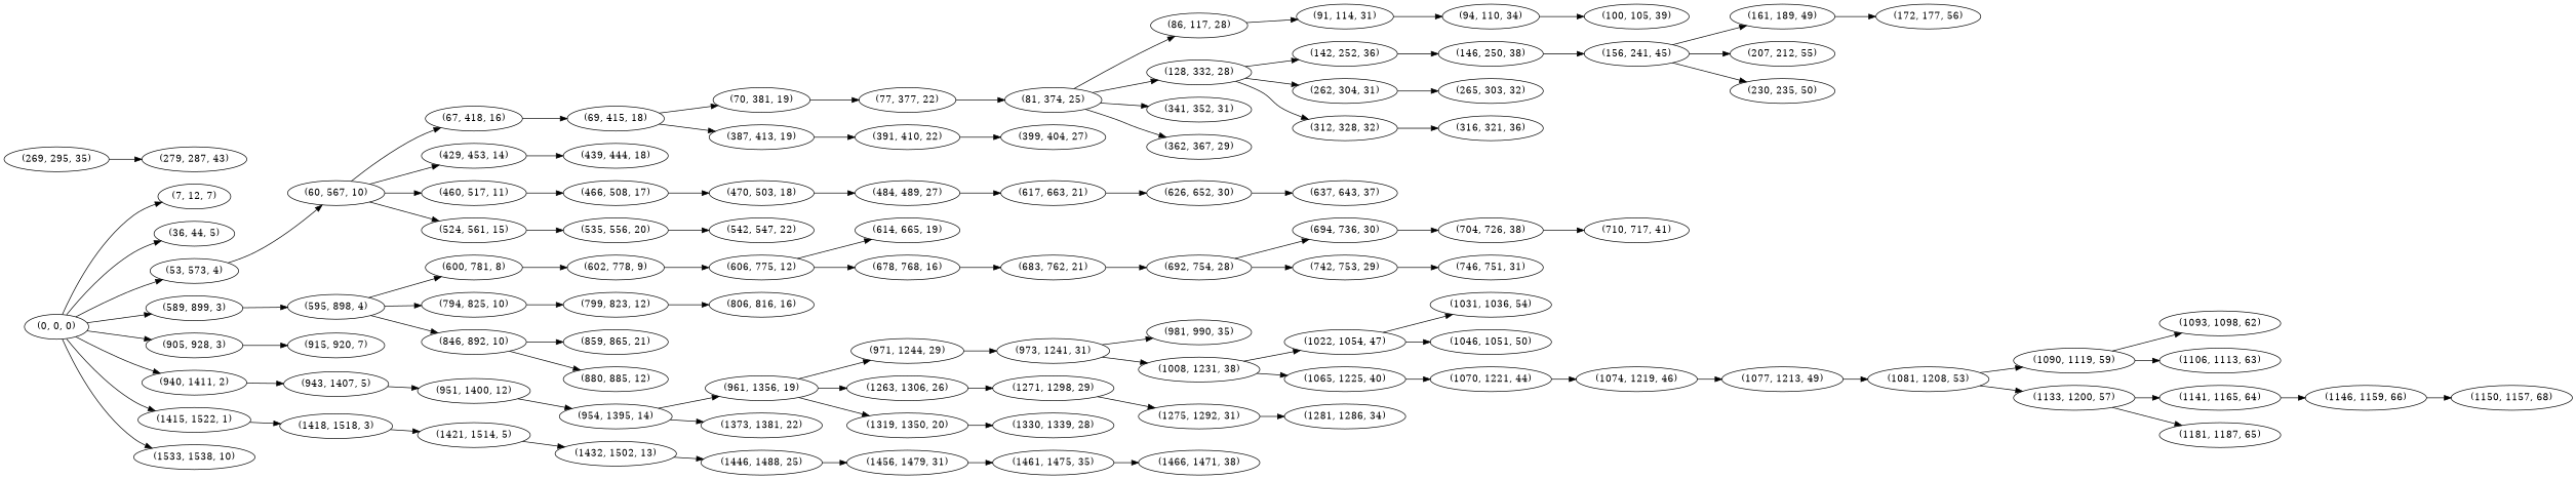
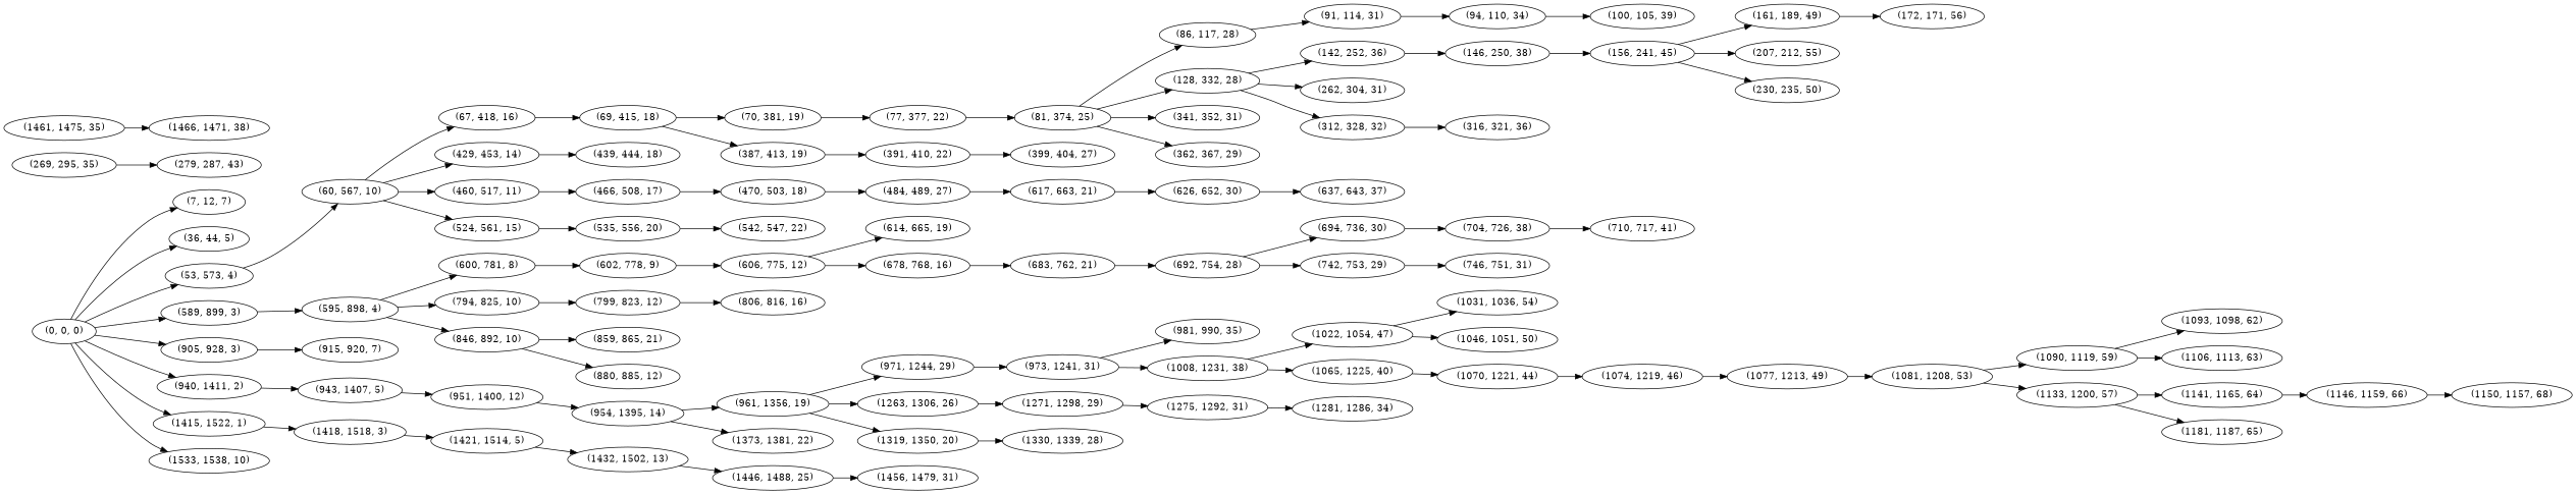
  digraph {
    rankdir=LR
    "(0, 0, 0)"
    "(7, 12, 7)"
    "(36, 44, 5)"
    "(53, 573, 4)"
    "(589, 899, 3)"
    "(905, 928, 3)"
    "(940, 1411, 2)"
    "(1415, 1522, 1)"
    "(1533, 1538, 10)"
    "(60, 567, 10)"
    "(595, 898, 4)"
    "(915, 920, 7)"
    "(943, 1407, 5)"
    "(1418, 1518, 3)"
    "(67, 418, 16)"
    "(429, 453, 14)"
    "(460, 517, 11)"
    "(524, 561, 15)"
    "(69, 415, 18)"
    "(439, 444, 18)"
    "(466, 508, 17)"
    "(535, 556, 20)"
    "(70, 381, 19)"
    "(387, 413, 19)"
    "(77, 377, 22)"
    "(391, 410, 22)"
    "(81, 374, 25)"
    "(86, 117, 28)"
    "(128, 332, 28)"
    "(341, 352, 31)"
    "(362, 367, 29)"
    "(91, 114, 31)"
    "(142, 252, 36)"
    "(262, 304, 31)"
    "(312, 328, 32)"
    "(94, 110, 34)"
    "(100, 105, 39)"
    "(146, 250, 38)"
-   "(265, 303, 32)"
    "(316, 321, 36)"
    "(156, 241, 45)"
    "(161, 189, 49)"
    "(207, 212, 55)"
    "(230, 235, 50)"
-   "(172, 177, 56)"
+   "(172, 177, 56)" [label="(172, 171, 56)"]
    "(269, 295, 35)"
    "(279, 287, 43)"
    "(399, 404, 27)"
    "(470, 503, 18)"
    "(484, 489, 27)"
    "(617, 663, 21)"
    "(542, 547, 22)"
    "(600, 781, 8)"
    "(794, 825, 10)"
    "(846, 892, 10)"
    "(602, 778, 9)"
    "(799, 823, 12)"
    "(859, 865, 21)"
    "(880, 885, 12)"
    "(606, 775, 12)"
    "(614, 665, 19)"
    "(678, 768, 16)"
    "(683, 762, 21)"
    "(626, 652, 30)"
    "(637, 643, 37)"
    "(692, 754, 28)"
    "(694, 736, 30)"
    "(742, 753, 29)"
    "(704, 726, 38)"
    "(746, 751, 31)"
    "(710, 717, 41)"
    "(806, 816, 16)"
    "(951, 1400, 12)"
    "(954, 1395, 14)"
    "(961, 1356, 19)"
    "(1373, 1381, 22)"
    "(971, 1244, 29)"
    "(1263, 1306, 26)"
    "(1319, 1350, 20)"
    "(973, 1241, 31)"
    "(1271, 1298, 29)"
    "(1330, 1339, 28)"
    "(981, 990, 35)"
    "(1008, 1231, 38)"
    "(1022, 1054, 47)"
    "(1065, 1225, 40)"
    "(1031, 1036, 54)"
    "(1046, 1051, 50)"
    "(1070, 1221, 44)"
    "(1074, 1219, 46)"
    "(1077, 1213, 49)"
    "(1081, 1208, 53)"
    "(1090, 1119, 59)"
    "(1133, 1200, 57)"
    "(1093, 1098, 62)"
    "(1106, 1113, 63)"
    "(1141, 1165, 64)"
    "(1181, 1187, 65)"
    "(1146, 1159, 66)"
    "(1150, 1157, 68)"
    "(1275, 1292, 31)"
    "(1281, 1286, 34)"
    "(1421, 1514, 5)"
    "(1432, 1502, 13)"
    "(1446, 1488, 25)"
    "(1456, 1479, 31)"
    "(1461, 1475, 35)"
    "(1466, 1471, 38)"
    "(0, 0, 0)" -> "(7, 12, 7)"
    "(0, 0, 0)" -> "(36, 44, 5)"
    "(0, 0, 0)" -> "(53, 573, 4)"
    "(0, 0, 0)" -> "(589, 899, 3)"
    "(0, 0, 0)" -> "(905, 928, 3)"
    "(0, 0, 0)" -> "(940, 1411, 2)"
    "(0, 0, 0)" -> "(1415, 1522, 1)"
    "(0, 0, 0)" -> "(1533, 1538, 10)"
    "(53, 573, 4)" -> "(60, 567, 10)"
    "(589, 899, 3)" -> "(595, 898, 4)"
    "(905, 928, 3)" -> "(915, 920, 7)"
    "(940, 1411, 2)" -> "(943, 1407, 5)"
    "(1415, 1522, 1)" -> "(1418, 1518, 3)"
    "(60, 567, 10)" -> "(67, 418, 16)"
    "(60, 567, 10)" -> "(429, 453, 14)"
    "(60, 567, 10)" -> "(460, 517, 11)"
    "(60, 567, 10)" -> "(524, 561, 15)"
    "(595, 898, 4)" -> "(600, 781, 8)"
    "(595, 898, 4)" -> "(794, 825, 10)"
    "(595, 898, 4)" -> "(846, 892, 10)"
    "(943, 1407, 5)" -> "(951, 1400, 12)"
    "(1418, 1518, 3)" -> "(1421, 1514, 5)"
    "(67, 418, 16)" -> "(69, 415, 18)"
    "(429, 453, 14)" -> "(439, 444, 18)"
    "(460, 517, 11)" -> "(466, 508, 17)"
    "(524, 561, 15)" -> "(535, 556, 20)"
    "(69, 415, 18)" -> "(70, 381, 19)"
    "(69, 415, 18)" -> "(387, 413, 19)"
    "(466, 508, 17)" -> "(470, 503, 18)"
    "(535, 556, 20)" -> "(542, 547, 22)"
    "(70, 381, 19)" -> "(77, 377, 22)"
    "(387, 413, 19)" -> "(391, 410, 22)"
    "(77, 377, 22)" -> "(81, 374, 25)"
    "(391, 410, 22)" -> "(399, 404, 27)"
    "(81, 374, 25)" -> "(86, 117, 28)"
    "(81, 374, 25)" -> "(128, 332, 28)"
    "(81, 374, 25)" -> "(341, 352, 31)"
    "(81, 374, 25)" -> "(362, 367, 29)"
    "(86, 117, 28)" -> "(91, 114, 31)"
    "(128, 332, 28)" -> "(142, 252, 36)"
    "(128, 332, 28)" -> "(262, 304, 31)"
    "(128, 332, 28)" -> "(312, 328, 32)"
    "(91, 114, 31)" -> "(94, 110, 34)"
    "(142, 252, 36)" -> "(146, 250, 38)"
-   "(262, 304, 31)" -> "(265, 303, 32)"
    "(312, 328, 32)" -> "(316, 321, 36)"
    "(94, 110, 34)" -> "(100, 105, 39)"
    "(146, 250, 38)" -> "(156, 241, 45)"
    "(156, 241, 45)" -> "(161, 189, 49)"
    "(156, 241, 45)" -> "(207, 212, 55)"
    "(156, 241, 45)" -> "(230, 235, 50)"
    "(161, 189, 49)" -> "(172, 177, 56)"
    "(269, 295, 35)" -> "(279, 287, 43)"
    "(470, 503, 18)" -> "(484, 489, 27)"
    "(484, 489, 27)" -> "(617, 663, 21)"
    "(617, 663, 21)" -> "(626, 652, 30)"
    "(600, 781, 8)" -> "(602, 778, 9)"
    "(794, 825, 10)" -> "(799, 823, 12)"
    "(846, 892, 10)" -> "(859, 865, 21)"
    "(846, 892, 10)" -> "(880, 885, 12)"
    "(602, 778, 9)" -> "(606, 775, 12)"
    "(799, 823, 12)" -> "(806, 816, 16)"
    "(606, 775, 12)" -> "(614, 665, 19)"
    "(606, 775, 12)" -> "(678, 768, 16)"
    "(678, 768, 16)" -> "(683, 762, 21)"
    "(683, 762, 21)" -> "(692, 754, 28)"
    "(626, 652, 30)" -> "(637, 643, 37)"
    "(692, 754, 28)" -> "(694, 736, 30)"
    "(692, 754, 28)" -> "(742, 753, 29)"
    "(694, 736, 30)" -> "(704, 726, 38)"
    "(742, 753, 29)" -> "(746, 751, 31)"
    "(704, 726, 38)" -> "(710, 717, 41)"
    "(951, 1400, 12)" -> "(954, 1395, 14)"
    "(954, 1395, 14)" -> "(961, 1356, 19)"
    "(954, 1395, 14)" -> "(1373, 1381, 22)"
    "(961, 1356, 19)" -> "(971, 1244, 29)"
    "(961, 1356, 19)" -> "(1263, 1306, 26)"
    "(961, 1356, 19)" -> "(1319, 1350, 20)"
    "(971, 1244, 29)" -> "(973, 1241, 31)"
    "(1263, 1306, 26)" -> "(1271, 1298, 29)"
    "(1319, 1350, 20)" -> "(1330, 1339, 28)"
    "(973, 1241, 31)" -> "(981, 990, 35)"
    "(973, 1241, 31)" -> "(1008, 1231, 38)"
    "(1271, 1298, 29)" -> "(1275, 1292, 31)"
    "(1008, 1231, 38)" -> "(1022, 1054, 47)"
    "(1008, 1231, 38)" -> "(1065, 1225, 40)"
    "(1022, 1054, 47)" -> "(1031, 1036, 54)"
    "(1022, 1054, 47)" -> "(1046, 1051, 50)"
    "(1065, 1225, 40)" -> "(1070, 1221, 44)"
    "(1070, 1221, 44)" -> "(1074, 1219, 46)"
    "(1074, 1219, 46)" -> "(1077, 1213, 49)"
    "(1077, 1213, 49)" -> "(1081, 1208, 53)"
    "(1081, 1208, 53)" -> "(1090, 1119, 59)"
    "(1081, 1208, 53)" -> "(1133, 1200, 57)"
    "(1090, 1119, 59)" -> "(1093, 1098, 62)"
    "(1090, 1119, 59)" -> "(1106, 1113, 63)"
    "(1133, 1200, 57)" -> "(1141, 1165, 64)"
    "(1133, 1200, 57)" -> "(1181, 1187, 65)"
    "(1141, 1165, 64)" -> "(1146, 1159, 66)"
    "(1146, 1159, 66)" -> "(1150, 1157, 68)"
    "(1275, 1292, 31)" -> "(1281, 1286, 34)"
    "(1421, 1514, 5)" -> "(1432, 1502, 13)"
    "(1432, 1502, 13)" -> "(1446, 1488, 25)"
    "(1446, 1488, 25)" -> "(1456, 1479, 31)"
-   "(1456, 1479, 31)" -> "(1461, 1475, 35)"
    "(1461, 1475, 35)" -> "(1466, 1471, 38)"
  }
